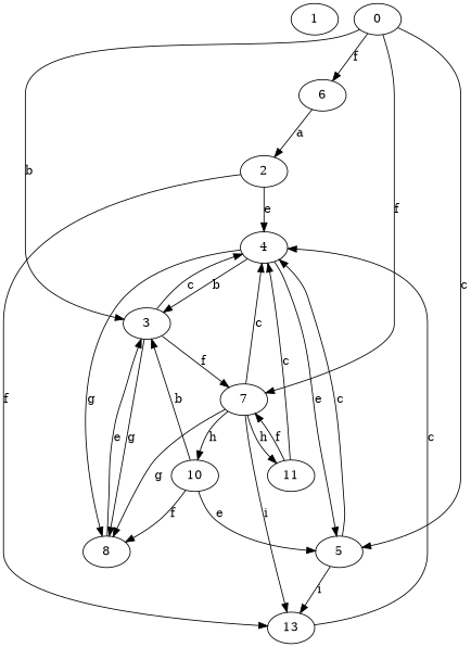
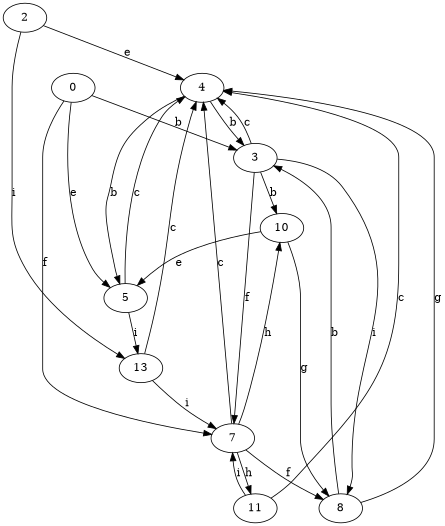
  strict digraph {
-   1
    2
    4
    13
    3
    8
    5
    7
    10
    11
-   6
    0
    2 -> 4 [label=e]
-   2 -> 13 [label=f]
+   2 -> 13 [label=i]
    4 -> 3 [label=b]
-   4 -> 8 [label=g]
-   4 -> 5 [label=e]
+   8 -> 4 [label=g]
+   4 -> 5 [label=b]
    13 -> 4 [label=c]
    3 -> 4 [label=c]
-   3 -> 8 [label=g]
+   3 -> 8 [label=i]
    3 -> 7 [label=f]
-   8 -> 3 [label=e]
+   8 -> 3 [label=b]
    5 -> 4 [label=c]
    5 -> 13 [label=i]
    7 -> 4 [label=c]
-   7 -> 13 [label=i]
-   7 -> 8 [label=g]
+   13 -> 7 [label=i]
+   7 -> 8 [label=f]
    7 -> 10 [label=h]
    7 -> 11 [label=h]
-   10 -> 3 [label=b]
-   10 -> 8 [label=f]
+   3 -> 10 [label=b]
+   10 -> 8 [label=g]
    10 -> 5 [label=e]
    11 -> 4 [label=c]
-   11 -> 7 [label=f]
-   6 -> 2 [label=a]
+   11 -> 7 [label=i]
    0 -> 3 [label=b]
-   0 -> 5 [label=c]
+   0 -> 5 [label=e]
    0 -> 7 [label=f]
-   0 -> 6 [label=f]
  }
